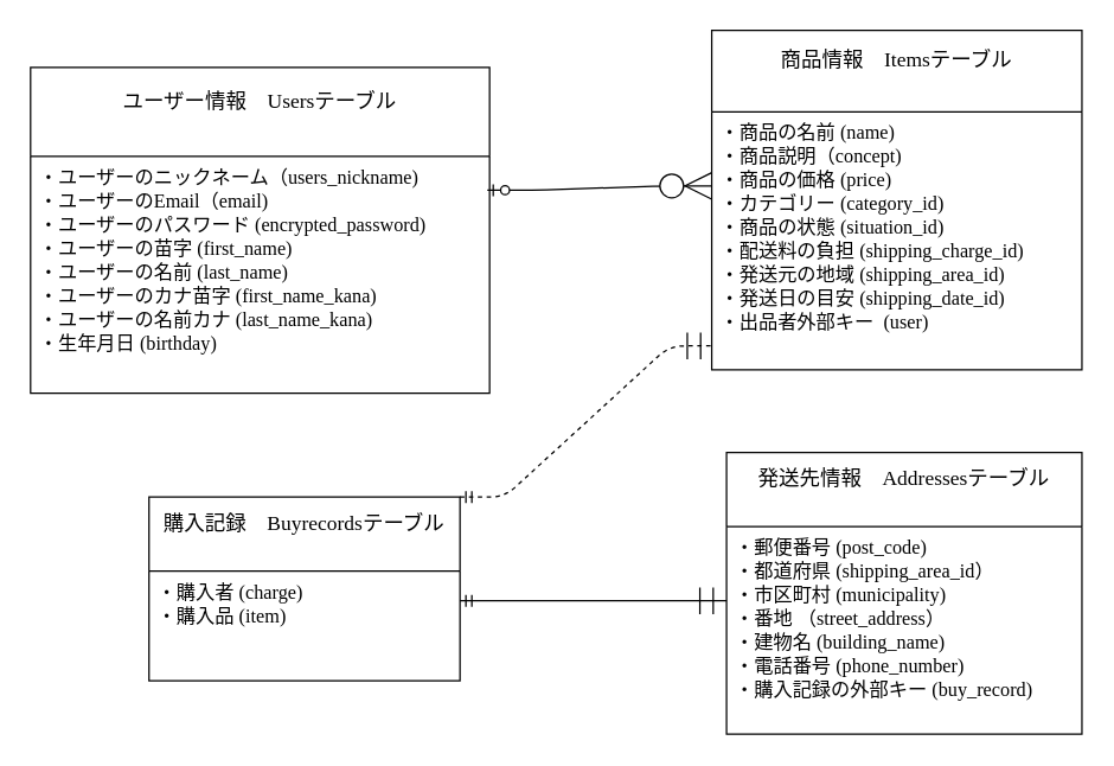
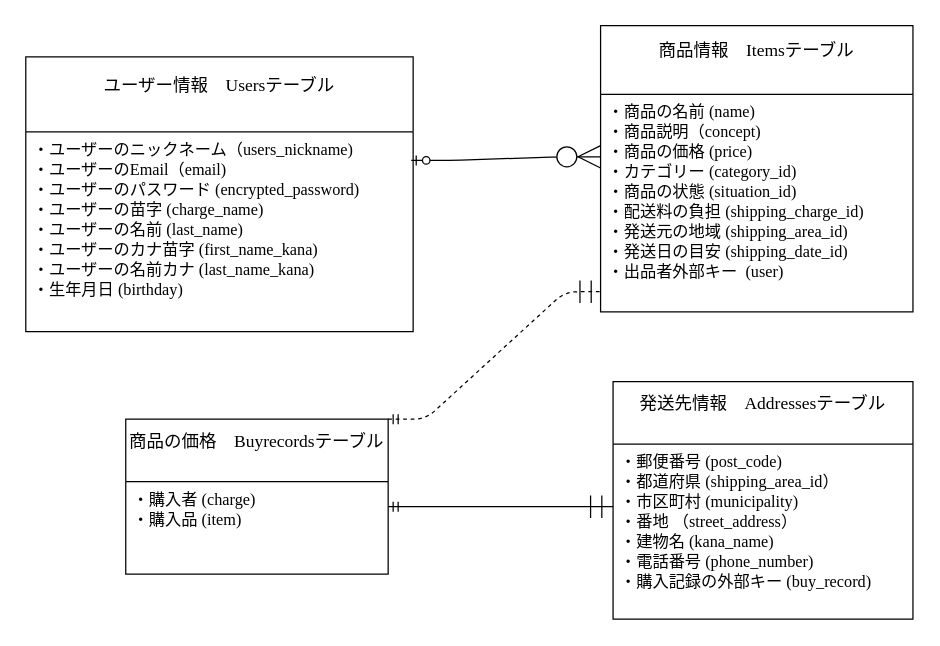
  <mxCell id="0" />
  <mxCell id="1" parent="0" />
- <mxCell id="2" value="購入記録　Buyrecordsテーブル&#10;" style="swimlane;fontStyle=0;childLayout=stackLayout;horizontal=1;startSize=50;horizontalStack=0;resizeParent=1;resizeParentMax=0;resizeLast=0;collapsible=1;marginBottom=0;align=center;fontSize=14;hachureGap=4;fontFamily=Garamond;" parent="1" vertex="1"><mxGeometry x="100" y="335" width="210" height="124" as="geometry" /></mxCell>
+ <mxCell id="2" value="商品の価格　Buyrecordsテーブル&#10;" style="swimlane;fontStyle=0;childLayout=stackLayout;horizontal=1;startSize=50;horizontalStack=0;resizeParent=1;resizeParentMax=0;resizeLast=0;collapsible=1;marginBottom=0;align=center;fontSize=14;hachureGap=4;fontFamily=Garamond;" parent="1" vertex="1"><mxGeometry x="100" y="335" width="210" height="124" as="geometry" /></mxCell>
  <mxCell id="3" value="・購入者 (charge)&#10;・購入品 (item)" style="text;strokeColor=none;fillColor=none;spacingLeft=4;spacingRight=4;overflow=hidden;rotatable=0;points=[[0,0.5],[1,0.5]];portConstraint=eastwest;fontSize=13;hachureGap=4;fontFamily=Garamond;sketch=1;curveFitting=1;jiggle=2;" parent="2" vertex="1"><mxGeometry y="50" width="210" height="74" as="geometry" /></mxCell>
  <mxCell id="4" value="発送先情報　Addressesテーブル&#10;" style="swimlane;fontStyle=0;childLayout=stackLayout;horizontal=1;startSize=50;horizontalStack=0;resizeParent=1;resizeParentMax=0;resizeLast=0;collapsible=1;marginBottom=0;align=center;fontSize=14;hachureGap=4;fontFamily=Garamond;" parent="1" vertex="1"><mxGeometry x="490" y="305" width="240" height="190" as="geometry" /></mxCell>
- <mxCell id="5" value="・郵便番号 (post_code)&#10;・都道府県 (shipping_area_id）&#10;・市区町村 (municipality)&#10;・番地 （street_address）&#10;・建物名 (building_name)&#10;・電話番号 (phone_number)&#10;・購入記録の外部キー (buy_record)&#10;" style="text;strokeColor=none;fillColor=none;spacingLeft=4;spacingRight=4;overflow=hidden;rotatable=0;points=[[0,0.5],[1,0.5]];portConstraint=eastwest;fontSize=13;hachureGap=4;fontFamily=Garamond;sketch=1;curveFitting=1;jiggle=2;" parent="4" vertex="1"><mxGeometry y="50" width="240" height="140" as="geometry" /></mxCell>
+ <mxCell id="5" value="・郵便番号 (post_code)&#10;・都道府県 (shipping_area_id）&#10;・市区町村 (municipality)&#10;・番地 （street_address）&#10;・建物名 (kana_name)&#10;・電話番号 (phone_number)&#10;・購入記録の外部キー (buy_record)&#10;" style="text;strokeColor=none;fillColor=none;spacingLeft=4;spacingRight=4;overflow=hidden;rotatable=0;points=[[0,0.5],[1,0.5]];portConstraint=eastwest;fontSize=13;hachureGap=4;fontFamily=Garamond;sketch=1;curveFitting=1;jiggle=2;" parent="4" vertex="1"><mxGeometry y="50" width="240" height="140" as="geometry" /></mxCell>
  <mxCell id="6" value="商品情報　Itemsテーブル&#10;" style="swimlane;fontStyle=0;childLayout=stackLayout;horizontal=1;startSize=55;horizontalStack=0;resizeParent=1;resizeParentMax=0;resizeLast=0;collapsible=1;marginBottom=0;align=center;fontSize=14;hachureGap=4;fontFamily=Garamond;" parent="1" vertex="1"><mxGeometry x="480" y="20" width="250" height="229" as="geometry" /></mxCell>
  <mxCell id="7" value="・商品の名前 (name)&#10;・商品説明（concept)&#10;・商品の価格 (price)&#10;・カテゴリー (category_id)&#10;・商品の状態 (situation_id)&#10;・配送料の負担 (shipping_charge_id)&#10;・発送元の地域 (shipping_area_id)&#10;・発送日の目安 (shipping_date_id)&#10;・出品者外部キー  (user)" style="text;strokeColor=none;fillColor=none;spacingLeft=4;spacingRight=4;overflow=hidden;rotatable=0;points=[[0,0.5],[1,0.5]];portConstraint=eastwest;fontSize=13;hachureGap=4;fontFamily=Garamond;" parent="6" vertex="1"><mxGeometry y="55" width="250" height="174" as="geometry" /></mxCell>
  <mxCell id="8" value="ユーザー情報　Usersテーブル&#10;" style="swimlane;fontStyle=0;childLayout=stackLayout;horizontal=1;startSize=60;horizontalStack=0;resizeParent=1;resizeParentMax=0;resizeLast=0;collapsible=1;marginBottom=0;align=center;fontSize=14;hachureGap=4;fontFamily=Garamond;" parent="1" vertex="1"><mxGeometry x="20" y="45" width="310" height="220" as="geometry" /></mxCell>
- <mxCell id="9" value="・ユーザーのニックネーム（users_nickname)&#10;・ユーザーのEmail（email)&#10;・ユーザーのパスワード (encrypted_password)&#10;・ユーザーの苗字 (first_name)&#10;・ユーザーの名前 (last_name)&#10;・ユーザーのカナ苗字 (first_name_kana)&#10;・ユーザーの名前カナ (last_name_kana)&#10;・生年月日 (birthday)&#10;" style="text;strokeColor=none;fillColor=none;spacingLeft=4;spacingRight=4;overflow=hidden;rotatable=0;points=[[0,0.5],[1,0.5]];portConstraint=eastwest;fontSize=13;hachureGap=4;fontFamily=Garamond;" parent="8" vertex="1"><mxGeometry y="60" width="310" height="160" as="geometry" /></mxCell>
+ <mxCell id="9" value="・ユーザーのニックネーム（users_nickname)&#10;・ユーザーのEmail（email)&#10;・ユーザーのパスワード (encrypted_password)&#10;・ユーザーの苗字 (charge_name)&#10;・ユーザーの名前 (last_name)&#10;・ユーザーのカナ苗字 (first_name_kana)&#10;・ユーザーの名前カナ (last_name_kana)&#10;・生年月日 (birthday)&#10;" style="text;strokeColor=none;fillColor=none;spacingLeft=4;spacingRight=4;overflow=hidden;rotatable=0;points=[[0,0.5],[1,0.5]];portConstraint=eastwest;fontSize=13;hachureGap=4;fontFamily=Garamond;" parent="8" vertex="1"><mxGeometry y="60" width="310" height="160" as="geometry" /></mxCell>
  <mxCell id="10" value="" style="edgeStyle=entityRelationEdgeStyle;fontSize=12;html=1;endArrow=ERzeroToMany;startArrow=ERzeroToOne;sketch=0;hachureGap=4;jiggle=2;curveFitting=1;fontFamily=Garamond;endSize=16;sourcePerimeterSpacing=16;exitX=0.995;exitY=0.143;exitDx=0;exitDy=0;exitPerimeter=0;" parent="1" source="9" edge="1"><mxGeometry width="100" height="100" relative="1" as="geometry"><mxPoint x="300" y="125" as="sourcePoint" /><mxPoint x="480" y="125" as="targetPoint" /></mxGeometry></mxCell>
  <mxCell id="11" value="" style="edgeStyle=entityRelationEdgeStyle;fontSize=12;html=1;endArrow=ERmandOne;startArrow=ERmandOne;sketch=0;hachureGap=4;jiggle=2;curveFitting=1;fontFamily=Garamond;endSize=16;sourcePerimeterSpacing=16;" parent="1" edge="1"><mxGeometry width="100" height="100" relative="1" as="geometry"><mxPoint x="310" y="405" as="sourcePoint" /><mxPoint x="490" y="405" as="targetPoint" /></mxGeometry></mxCell>
  <mxCell id="12" value="" style="edgeStyle=entityRelationEdgeStyle;fontSize=12;html=1;endArrow=ERmandOne;startArrow=ERmandOne;sketch=0;hachureGap=4;jiggle=2;curveFitting=1;fontFamily=Garamond;endSize=16;sourcePerimeterSpacing=16;exitX=1;exitY=0;exitDx=0;exitDy=0;entryX=0.006;entryY=0.908;entryDx=0;entryDy=0;entryPerimeter=0;dashed=1;" parent="1" source="2" target="7" edge="1"><mxGeometry width="100" height="100" relative="1" as="geometry"><mxPoint x="410" y="335" as="sourcePoint" /><mxPoint x="470" y="235" as="targetPoint" /></mxGeometry></mxCell>
